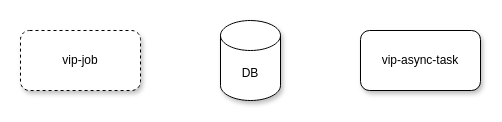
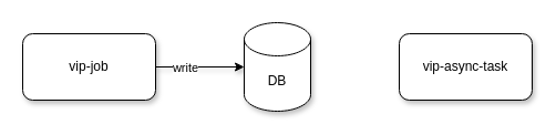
  <mxCell id="0" />
  <mxCell id="1" parent="0" />
- <mxCell id="4" value="vip-job" style="rounded=1;whiteSpace=wrap;html=1;shadow=1;dashed=1;" vertex="1" parent="1"><mxGeometry x="20" y="30" width="120" height="60" as="geometry" /></mxCell>
+ <mxCell id="2" value="" style="edgeStyle=orthogonalEdgeStyle;rounded=0;orthogonalLoop=1;jettySize=auto;html=1;shadow=1;" edge="1" parent="1" source="4" target="6"><mxGeometry relative="1" as="geometry" /></mxCell>
+ <mxCell id="3" value="write" style="edgeLabel;html=1;align=center;verticalAlign=middle;resizable=0;points=[];shadow=1;" vertex="1" connectable="0" parent="2"><mxGeometry x="-0.339" relative="1" as="geometry"><mxPoint as="offset" /></mxGeometry></mxCell>
+ <mxCell id="4" value="vip-job" style="rounded=1;whiteSpace=wrap;html=1;shadow=1;" vertex="1" parent="1"><mxGeometry x="20" y="30" width="120" height="60" as="geometry" /></mxCell>
  <mxCell id="5" value="vip-async-task" style="rounded=1;whiteSpace=wrap;html=1;shadow=1;" vertex="1" parent="1"><mxGeometry x="360" y="30" width="120" height="60" as="geometry" /></mxCell>
  <mxCell id="6" value="DB" style="shape=cylinder3;whiteSpace=wrap;html=1;boundedLbl=1;backgroundOutline=1;size=15;shadow=1;" vertex="1" parent="1"><mxGeometry x="220" y="20" width="60" height="80" as="geometry" /></mxCell>
